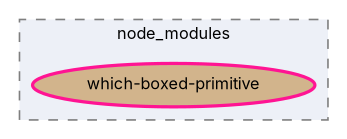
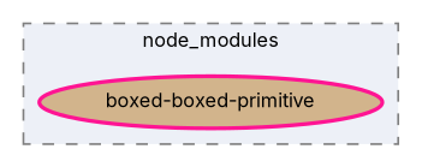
  digraph {
    compound=true
    fontname=Inter
-   n1 [color=deeppink fillcolor=tan fontname=Inter fontsize=10 height=0.2 label="which-boxed-primitive" shape=ellipse style="filled,bold" width=0.4]
+   n1 [color=deeppink fillcolor=tan fontname=Inter fontsize=10 height=0.2 label="boxed-boxed-primitive" shape=ellipse style="filled,bold" width=0.4]
    subgraph cluster_1 {
      bgcolor="#edf0f7"
      fontsize=10
      label=node_modules
      pencolor=grey50
      style="filled,dashed"
      n1
    }
  }
